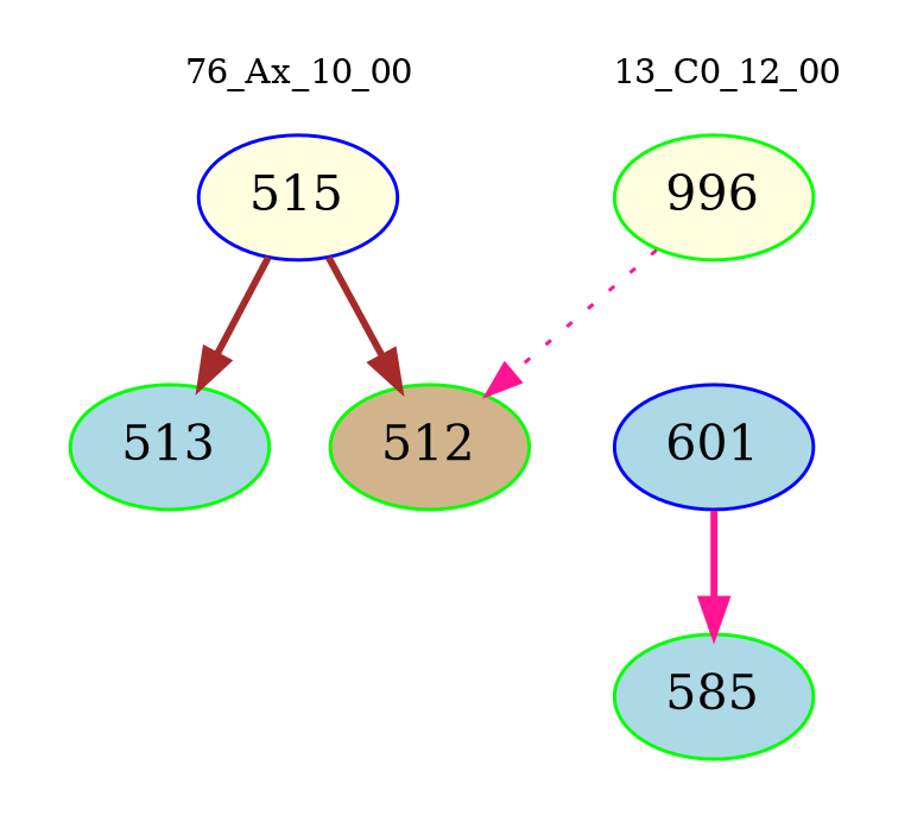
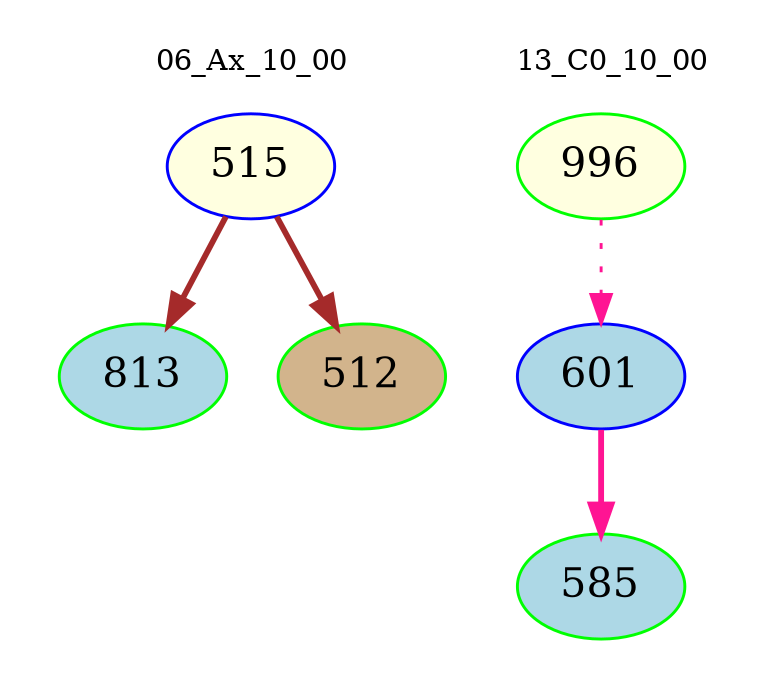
  digraph {
    node [color=green fillcolor=lightblue style=filled]
    edge [color=brown style=bold]
-   n1 [label=513]
+   n1 [label=813]
    n2 [color=blue fillcolor=lightyellow label=515]
    n3 [fillcolor=tan label=512]
    n4 [fillcolor=lightyellow label=996]
    n5 [color=blue label=601]
    n6 [label=585]
    subgraph cluster_1 {
      color=white
      fontsize=10
-     label="76_Ax_10_00"
+     label="06_Ax_10_00"
      n1
      n2
      n3
    }
    subgraph cluster_2 {
      color=white
      fontsize=10
-     label="13_C0_12_00"
+     label="13_C0_10_00"
      n4
      n5
      n6
    }
    n2 -> n1
    n2 -> n3
-   n4 -> n3 [color=deeppink style=dotted]
+   n4 -> n5 [color=deeppink style=dotted]
    n5 -> n6 [color=deeppink]
  }
